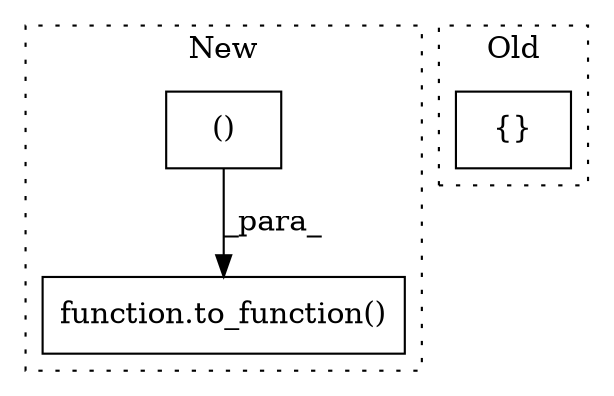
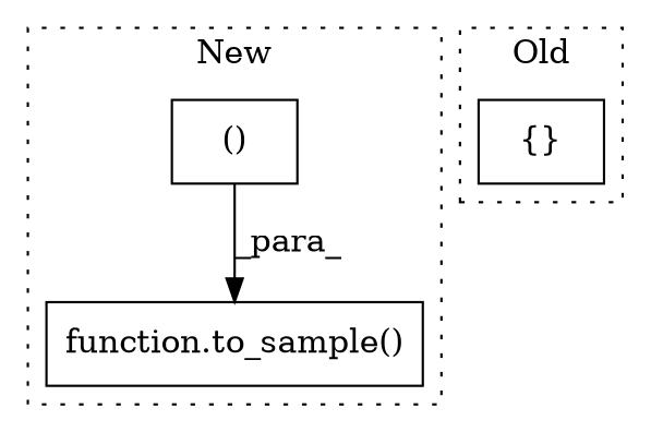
  digraph {
    node [shape=box]
-   n1 [a=75 l="10,1" label="function.to_function()" s="1476,1500"]
+   n1 [a=75 l="10,1" label="function.to_sample()" s="1476,1500"]
    n2 [a=54 l=8 label="()" s=1491]
    n3 [a=95 l="1,1" label="{}" s="1394,1440"]
    subgraph cluster_1 {
      label=New
      style=dotted
      n1
      n2
    }
    subgraph cluster_2 {
      label=Old
      style=dotted
      n3
    }
    n2 -> n1 [label=_para_]
  }
